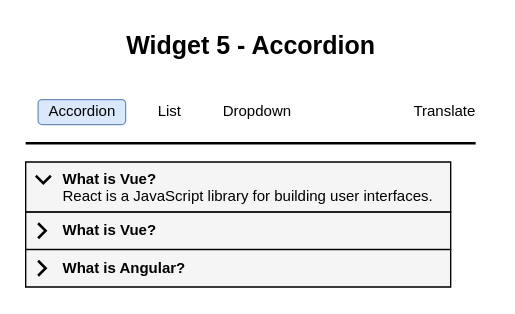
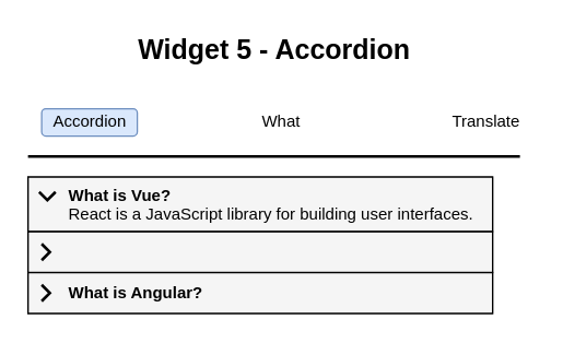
  <mxCell id="0" />
  <mxCell id="1" parent="0" />
  <mxCell id="2" value="Accordion" style="text;html=1;align=center;verticalAlign=middle;resizable=0;points=[];autosize=1;fillColor=#dae8fc;strokeColor=#6c8ebf;rounded=1;" vertex="1" parent="1"><mxGeometry x="30" y="79" width="70" height="20" as="geometry" /></mxCell>
- <mxCell id="3" value="List" style="text;html=1;align=center;verticalAlign=middle;resizable=0;points=[];autosize=1;strokeColor=none;" vertex="1" parent="1"><mxGeometry x="120" y="79" width="30" height="20" as="geometry" /></mxCell>
- <mxCell id="4" value="Dropdown" style="text;html=1;align=center;verticalAlign=middle;resizable=0;points=[];autosize=1;" vertex="1" parent="1"><mxGeometry x="170" y="79" width="70" height="20" as="geometry" /></mxCell>
+ <mxCell id="4" value="What" style="text;html=1;align=center;verticalAlign=middle;resizable=0;points=[];autosize=1;" vertex="1" parent="1"><mxGeometry x="170" y="79" width="70" height="20" as="geometry" /></mxCell>
  <mxCell id="5" value="Translate" style="text;html=1;align=center;verticalAlign=middle;resizable=0;points=[];autosize=1;strokeColor=none;" vertex="1" parent="1"><mxGeometry x="320" y="79" width="70" height="20" as="geometry" /></mxCell>
  <mxCell id="6" value="" style="line;strokeWidth=2;html=1;" vertex="1" parent="1"><mxGeometry x="20" y="109" width="360" height="10" as="geometry" /></mxCell>
  <mxCell id="7" value="" style="group;fillColor=#f5f5f5;strokeColor=#666666;fontColor=#333333;" vertex="1" connectable="0" parent="1"><mxGeometry x="20" y="129" width="340" height="100" as="geometry" /></mxCell>
  <mxCell id="8" value="" style="group" vertex="1" connectable="0" parent="7"><mxGeometry width="340" height="40" as="geometry" /></mxCell>
  <mxCell id="9" value="" style="group;rounded=0;strokeColor=#000000;container=0;" vertex="1" connectable="0" parent="8"><mxGeometry width="340" height="40" as="geometry" /></mxCell>
  <mxCell id="10" value="&lt;b&gt;What is Vue?&lt;/b&gt;&lt;br&gt;React is a JavaScript library for building user interfaces." style="text;html=1;strokeColor=none;fillColor=none;align=left;verticalAlign=top;whiteSpace=wrap;rounded=0;" vertex="1" parent="8"><mxGeometry x="28.33" width="311.67" height="40" as="geometry" /></mxCell>
  <mxCell id="11" value="" style="html=1;verticalLabelPosition=bottom;labelBackgroundColor=#ffffff;verticalAlign=top;shadow=0;dashed=0;strokeWidth=2;shape=mxgraph.ios7.misc.down;rounded=0;fillColor=#ffffff;gradientColor=none;align=left;" vertex="1" parent="8"><mxGeometry x="8.17" y="11" width="12" height="6" as="geometry" /></mxCell>
  <mxCell id="12" value="" style="group" vertex="1" connectable="0" parent="7"><mxGeometry width="340" height="40" as="geometry" /></mxCell>
  <mxCell id="13" value="" style="group" vertex="1" connectable="0" parent="12"><mxGeometry y="40" width="340" height="30" as="geometry" /></mxCell>
  <mxCell id="14" value="" style="group;rounded=0;strokeColor=#000000;container=0;" vertex="1" connectable="0" parent="13"><mxGeometry width="340" height="30" as="geometry" /></mxCell>
- <mxCell id="15" value="&lt;b&gt;What is Vue?&lt;/b&gt;" style="text;html=1;strokeColor=none;fillColor=none;align=left;verticalAlign=middle;whiteSpace=wrap;rounded=0;" vertex="1" parent="13"><mxGeometry x="28.33" width="311.67" height="30" as="geometry" /></mxCell>
  <mxCell id="16" value="" style="html=1;verticalLabelPosition=bottom;labelBackgroundColor=#ffffff;verticalAlign=middle;shadow=0;dashed=0;strokeWidth=2;shape=mxgraph.ios7.misc.right;rounded=0;align=left;" vertex="1" parent="13"><mxGeometry x="10.0" y="9" width="6" height="12" as="geometry" /></mxCell>
  <mxCell id="17" value="" style="group" vertex="1" connectable="0" parent="7"><mxGeometry y="70" width="340" height="30" as="geometry" /></mxCell>
  <mxCell id="18" value="" style="group;rounded=0;strokeColor=#000000;container=0;" vertex="1" connectable="0" parent="17"><mxGeometry width="340" height="30" as="geometry" /></mxCell>
  <mxCell id="19" value="&lt;b&gt;What is Angular?&lt;/b&gt;" style="text;html=1;strokeColor=none;fillColor=none;align=left;verticalAlign=middle;whiteSpace=wrap;rounded=0;" vertex="1" parent="17"><mxGeometry x="28.33" width="311.67" height="30" as="geometry" /></mxCell>
  <mxCell id="20" value="" style="html=1;verticalLabelPosition=bottom;labelBackgroundColor=#ffffff;verticalAlign=middle;shadow=0;dashed=0;strokeWidth=2;shape=mxgraph.ios7.misc.right;rounded=0;align=left;" vertex="1" parent="17"><mxGeometry x="10.0" y="9" width="6" height="12" as="geometry" /></mxCell>
  <mxCell id="21" value="Widget 5 - Accordion" style="text;html=1;align=center;verticalAlign=middle;resizable=0;points=[];autosize=1;strokeColor=none;fontStyle=1;fontSize=20;" vertex="1" parent="1"><mxGeometry x="95" y="20" width="210" height="30" as="geometry" /></mxCell>
